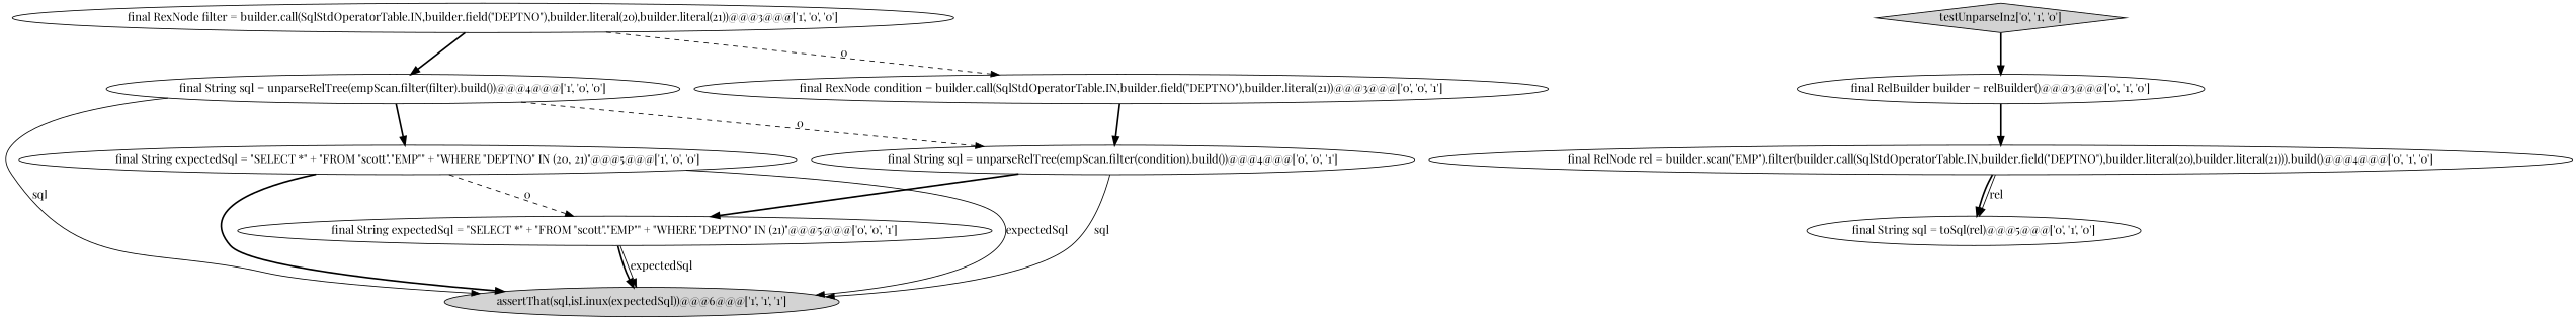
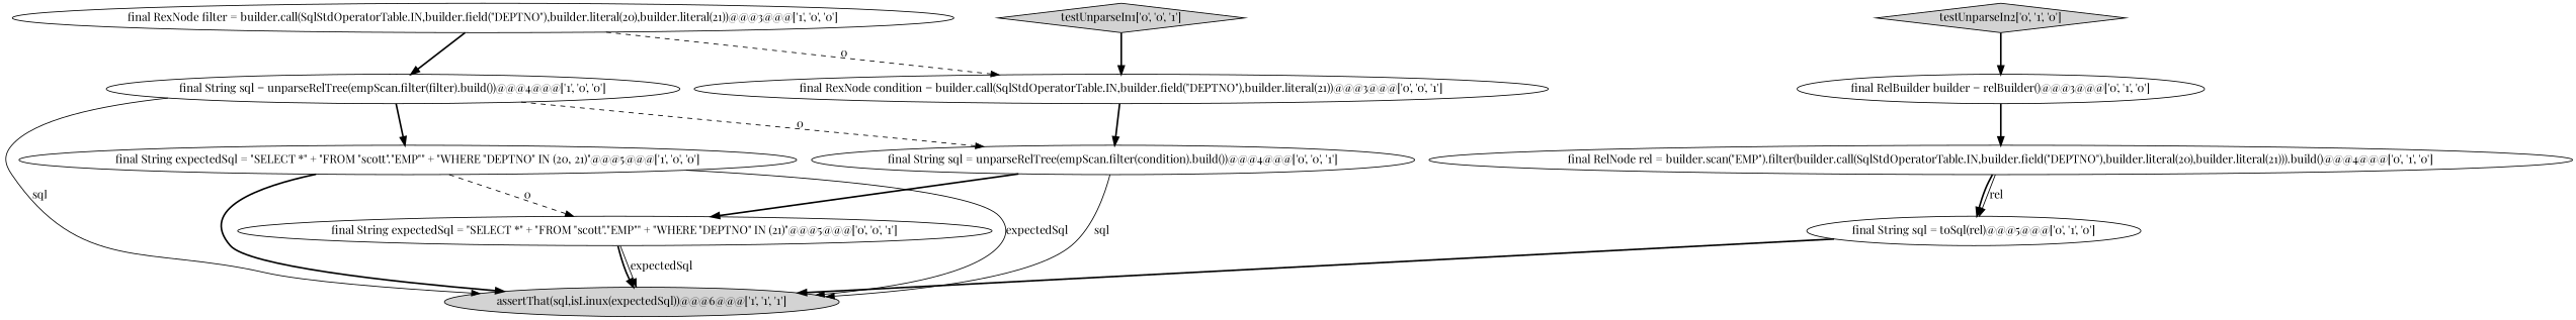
  digraph {
    fontname="Playfair Display"
    node [fillcolor=white fontname="Playfair Display" shape=ellipse style=filled]
    edge [fontname="Playfair Display" style=bold]
+   n1 [fillcolor=lightgray label="testUnparseIn1['0', '0', '1']" shape=diamond]
    n2 [label="final RexNode condition = builder.call(SqlStdOperatorTable.IN,builder.field(\"DEPTNO\"),builder.literal(21))@@@3@@@['0', '0', '1']"]
    n3 [label="final String sql = unparseRelTree(empScan.filter(condition).build())@@@4@@@['0', '0', '1']"]
    n4 [fillcolor=lightgray label="assertThat(sql,isLinux(expectedSql))@@@6@@@['1', '1', '1']"]
    n5 [label="final String expectedSql = \"SELECT *\" + \"FROM \"scott\".\"EMP\"\" + \"WHERE \"DEPTNO\" IN (20, 21)\"@@@5@@@['1', '0', '0']"]
    n6 [label="final String expectedSql = \"SELECT *\" + \"FROM \"scott\".\"EMP\"\" + \"WHERE \"DEPTNO\" IN (21)\"@@@5@@@['0', '0', '1']"]
    n7 [label="final String sql = toSql(rel)@@@5@@@['0', '1', '0']"]
    n8 [label="final RelBuilder builder = relBuilder()@@@3@@@['0', '1', '0']"]
    n9 [label="final RelNode rel = builder.scan(\"EMP\").filter(builder.call(SqlStdOperatorTable.IN,builder.field(\"DEPTNO\"),builder.literal(20),builder.literal(21))).build()@@@4@@@['0', '1', '0']"]
    n10 [label="final String sql = unparseRelTree(empScan.filter(filter).build())@@@4@@@['1', '0', '0']"]
    n11 [label="final RexNode filter = builder.call(SqlStdOperatorTable.IN,builder.field(\"DEPTNO\"),builder.literal(20),builder.literal(21))@@@3@@@['1', '0', '0']"]
    n12 [fillcolor=lightgray label="testUnparseIn2['0', '1', '0']" shape=diamond]
+   n1 -> n2
    n2 -> n3
    n3 -> n4 [label=sql style=solid]
    n3 -> n6
    n5 -> n4 [label=expectedSql style=solid]
    n5 -> n4
    n5 -> n6 [label=0 style=dashed]
    n6 -> n4
    n6 -> n4 [label=expectedSql style=solid]
+   n7 -> n4
    n8 -> n9
    n9 -> n7
    n9 -> n7 [label=rel style=solid]
    n10 -> n3 [label=0 style=dashed]
    n10 -> n4 [label=sql style=solid]
    n10 -> n5
    n11 -> n2 [label=0 style=dashed]
    n11 -> n10
    n12 -> n8
  }
